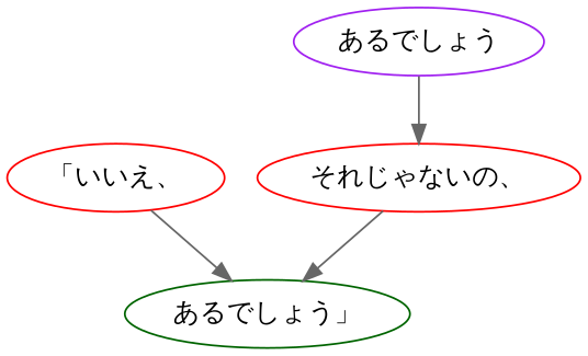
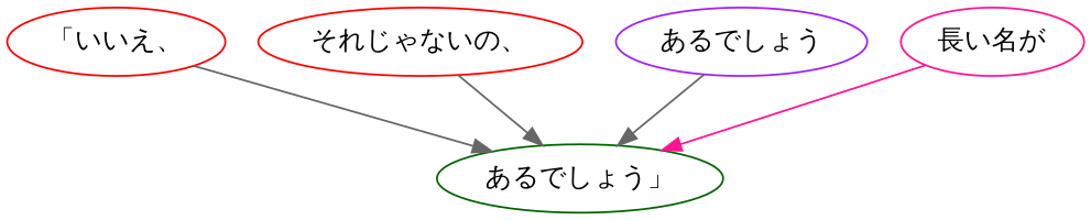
  digraph {
    fontname="Source Code Pro"
    node [color=red fontname="Source Code Pro"]
    edge [color=gray40 fontname="Source Code Pro"]
    n1 [label="「いいえ、"]
    n2 [color=darkgreen label="あるでしょう」"]
    n3 [label="それじゃないの、"]
    n4 [color=purple label="あるでしょう"]
+   n5 [color=deeppink label="長い名が"]
    n1 -> n2
    n3 -> n2
-   n4 -> n3
+   n4 -> n2
+   n5 -> n2 [color=deeppink]
  }
